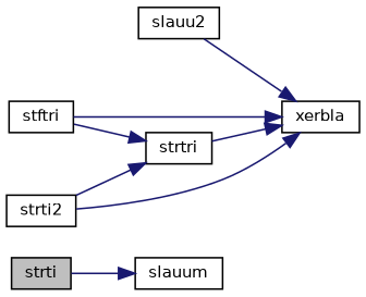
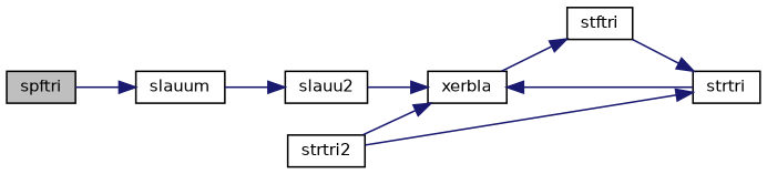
  digraph {
    rankdir=LR
    node [color=black fillcolor=white fontname=Helvetica fontsize=10 shape=record style=filled]
    edge [color=midnightblue fontname=Helvetica fontsize=10 labelfontname=Helvetica labelfontsize=10 style=solid]
-   n1 [fillcolor=grey75 fontcolor=black height=0.2 label=strti width=0.4]
+   n1 [fillcolor=grey75 fontcolor=black height=0.2 label=spftri width=0.4]
    n2 [height=0.2 label=slauum width=0.4]
    n3 [height=0.2 label=slauu2 width=0.4]
    n4 [height=0.2 label=xerbla width=0.4]
    n5 [height=0.2 label=stftri width=0.4]
    n6 [height=0.2 label=strtri width=0.4]
-   n7 [height=0.2 label=strti2 width=0.4]
+   n7 [height=0.2 label=strtri2 width=0.4]
    n1 -> n2
+   n2 -> n3
    n3 -> n4
-   n5 -> n4
+   n4 -> n5
    n5 -> n6
    n6 -> n4
    n7 -> n4
    n7 -> n6
  }
